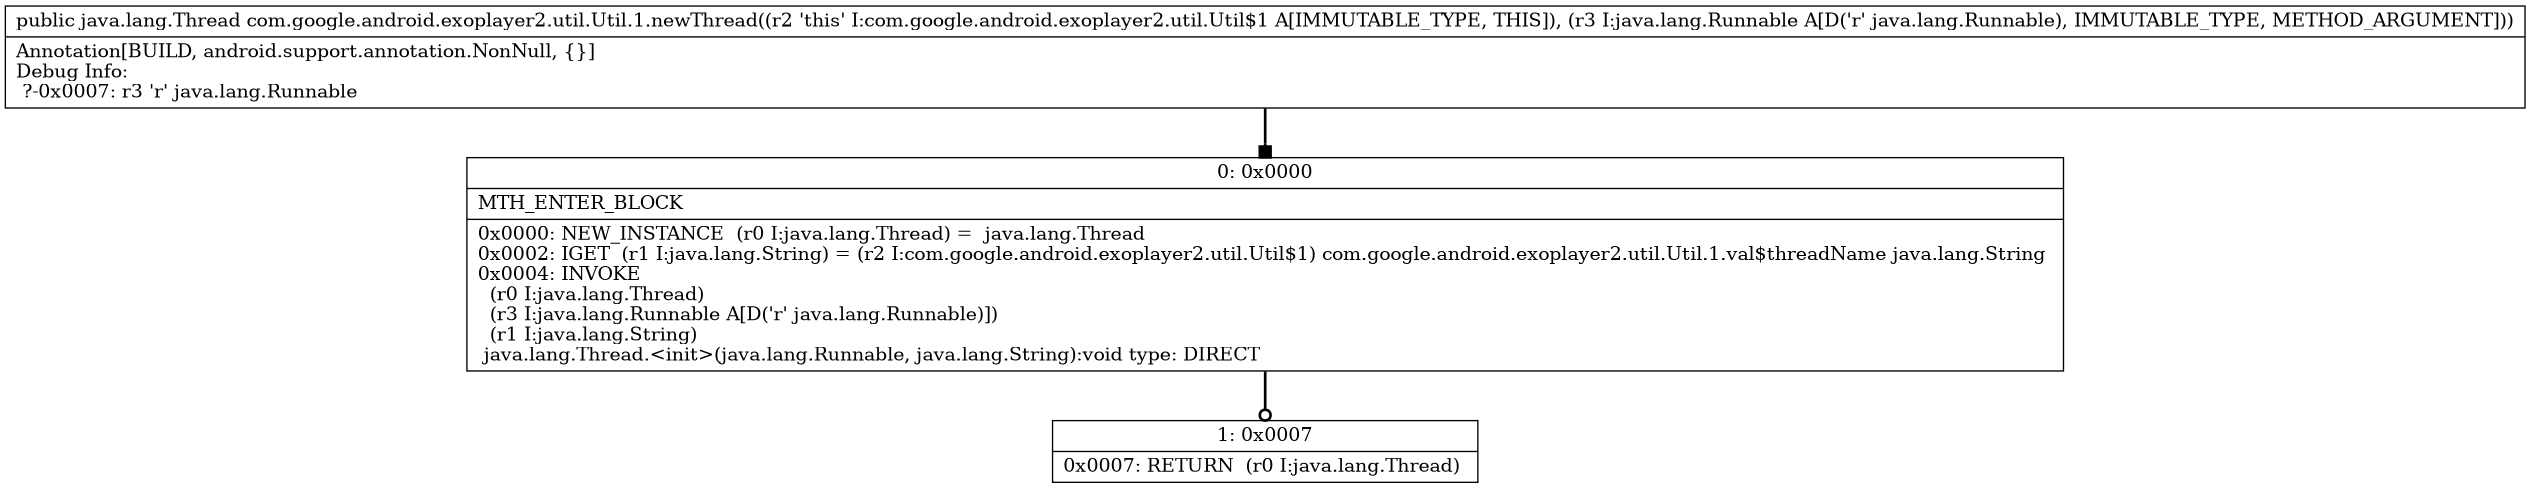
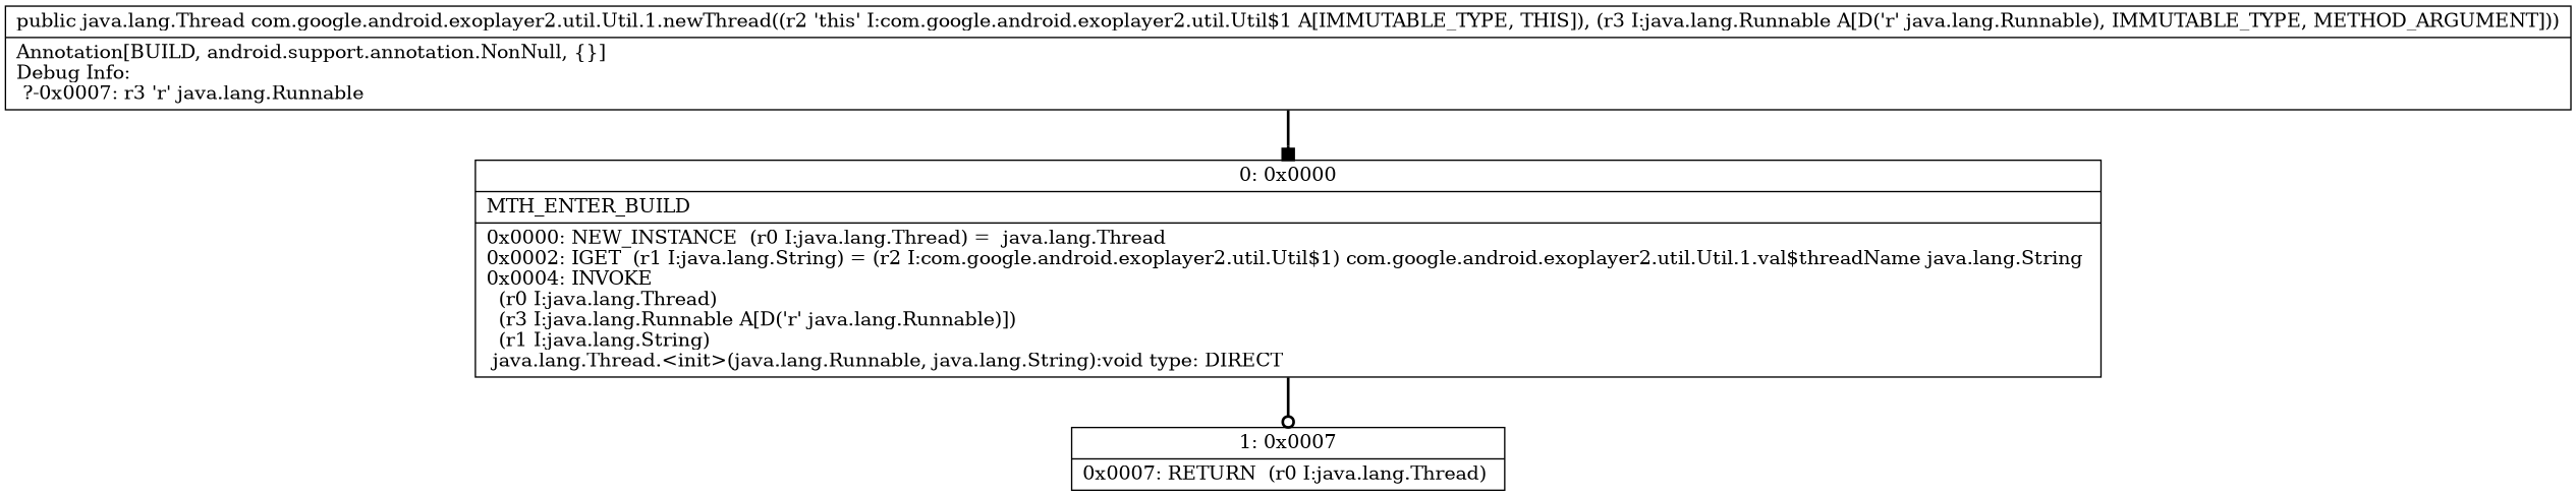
  digraph {
    node [shape=record]
    edge [style=bold]
-   n1 [label="{0\:\ 0x0000|MTH_ENTER_BLOCK\l|0x0000: NEW_INSTANCE  (r0 I:java.lang.Thread) =  java.lang.Thread \l0x0002: IGET  (r1 I:java.lang.String) = (r2 I:com.google.android.exoplayer2.util.Util$1) com.google.android.exoplayer2.util.Util.1.val$threadName java.lang.String \l0x0004: INVOKE  \l  (r0 I:java.lang.Thread)\l  (r3 I:java.lang.Runnable A[D('r' java.lang.Runnable)])\l  (r1 I:java.lang.String)\l java.lang.Thread.\<init\>(java.lang.Runnable, java.lang.String):void type: DIRECT \l}"]
+   n1 [label="{0\:\ 0x0000|MTH_ENTER_BUILD\l|0x0000: NEW_INSTANCE  (r0 I:java.lang.Thread) =  java.lang.Thread \l0x0002: IGET  (r1 I:java.lang.String) = (r2 I:com.google.android.exoplayer2.util.Util$1) com.google.android.exoplayer2.util.Util.1.val$threadName java.lang.String \l0x0004: INVOKE  \l  (r0 I:java.lang.Thread)\l  (r3 I:java.lang.Runnable A[D('r' java.lang.Runnable)])\l  (r1 I:java.lang.String)\l java.lang.Thread.\<init\>(java.lang.Runnable, java.lang.String):void type: DIRECT \l}"]
    n2 [label="{1\:\ 0x0007|0x0007: RETURN  (r0 I:java.lang.Thread) \l}"]
    n3 [label="{public java.lang.Thread com.google.android.exoplayer2.util.Util.1.newThread((r2 'this' I:com.google.android.exoplayer2.util.Util$1 A[IMMUTABLE_TYPE, THIS]), (r3 I:java.lang.Runnable A[D('r' java.lang.Runnable), IMMUTABLE_TYPE, METHOD_ARGUMENT]))  | Annotation[BUILD, android.support.annotation.NonNull, \{\}]\lDebug Info:\l  ?\-0x0007: r3 'r' java.lang.Runnable\l}"]
    n1 -> n2 [arrowhead=odot]
    n3 -> n1 [arrowhead=box]
  }
